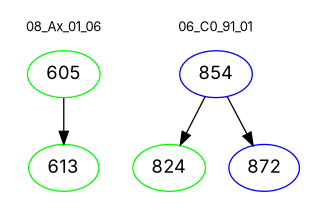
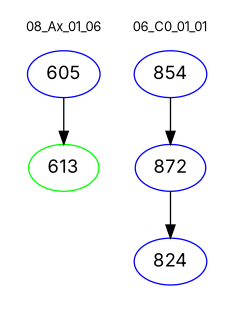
  digraph {
    fontname=Inter
    node [color=blue fontname=Inter]
    edge [color=black fontname=Inter]
-   n1 [color=green label=605]
+   n1 [label=605]
    n2 [color=green label=613]
    n3 [label=854]
-   n4 [color=green label=824]
+   n4 [label=824]
    n5 [label=872]
    subgraph cluster_1 {
      color=white
      fontsize=10
      label="08_Ax_01_06"
      n1
      n2
    }
    subgraph cluster_2 {
      color=white
      fontsize=10
-     label="06_C0_91_01"
+     label="06_C0_01_01"
      n3
      n4
      n5
    }
    n1 -> n2
-   n3 -> n4
+   n5 -> n4
    n3 -> n5
  }
